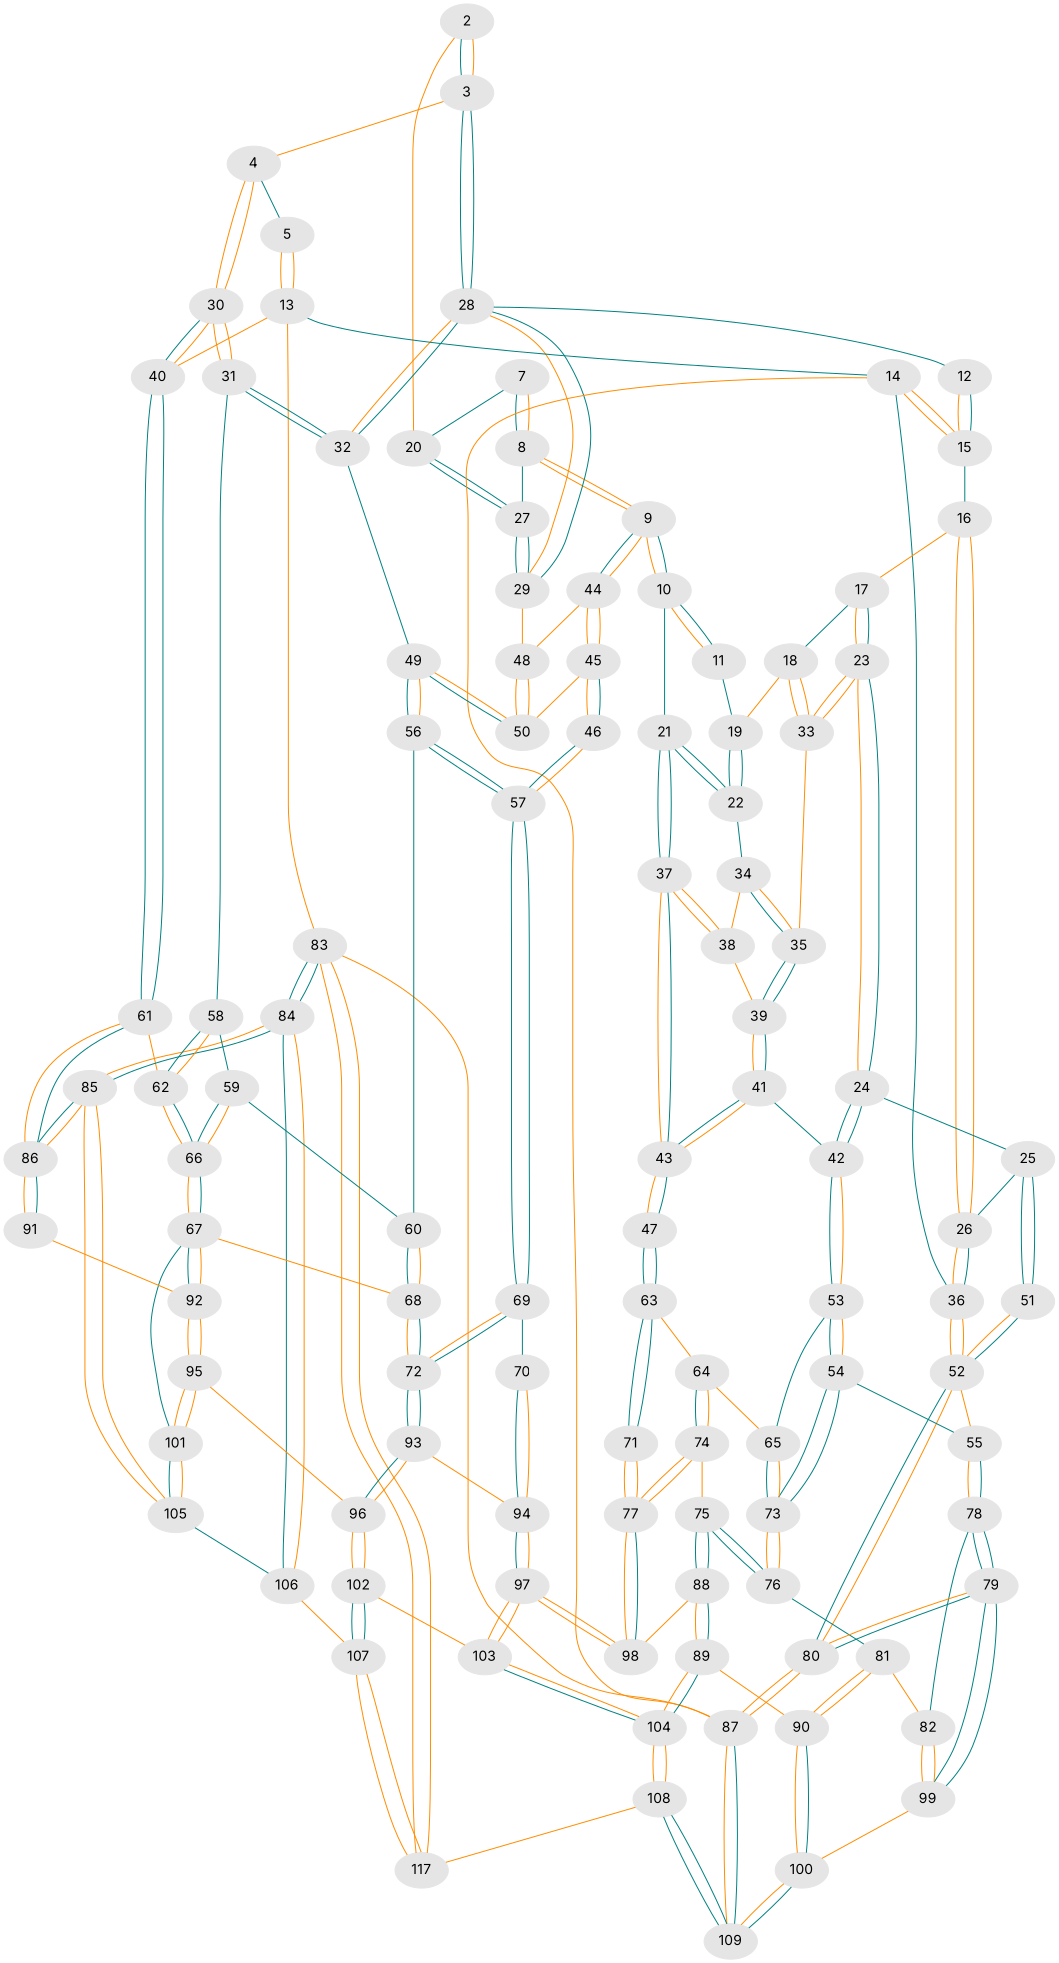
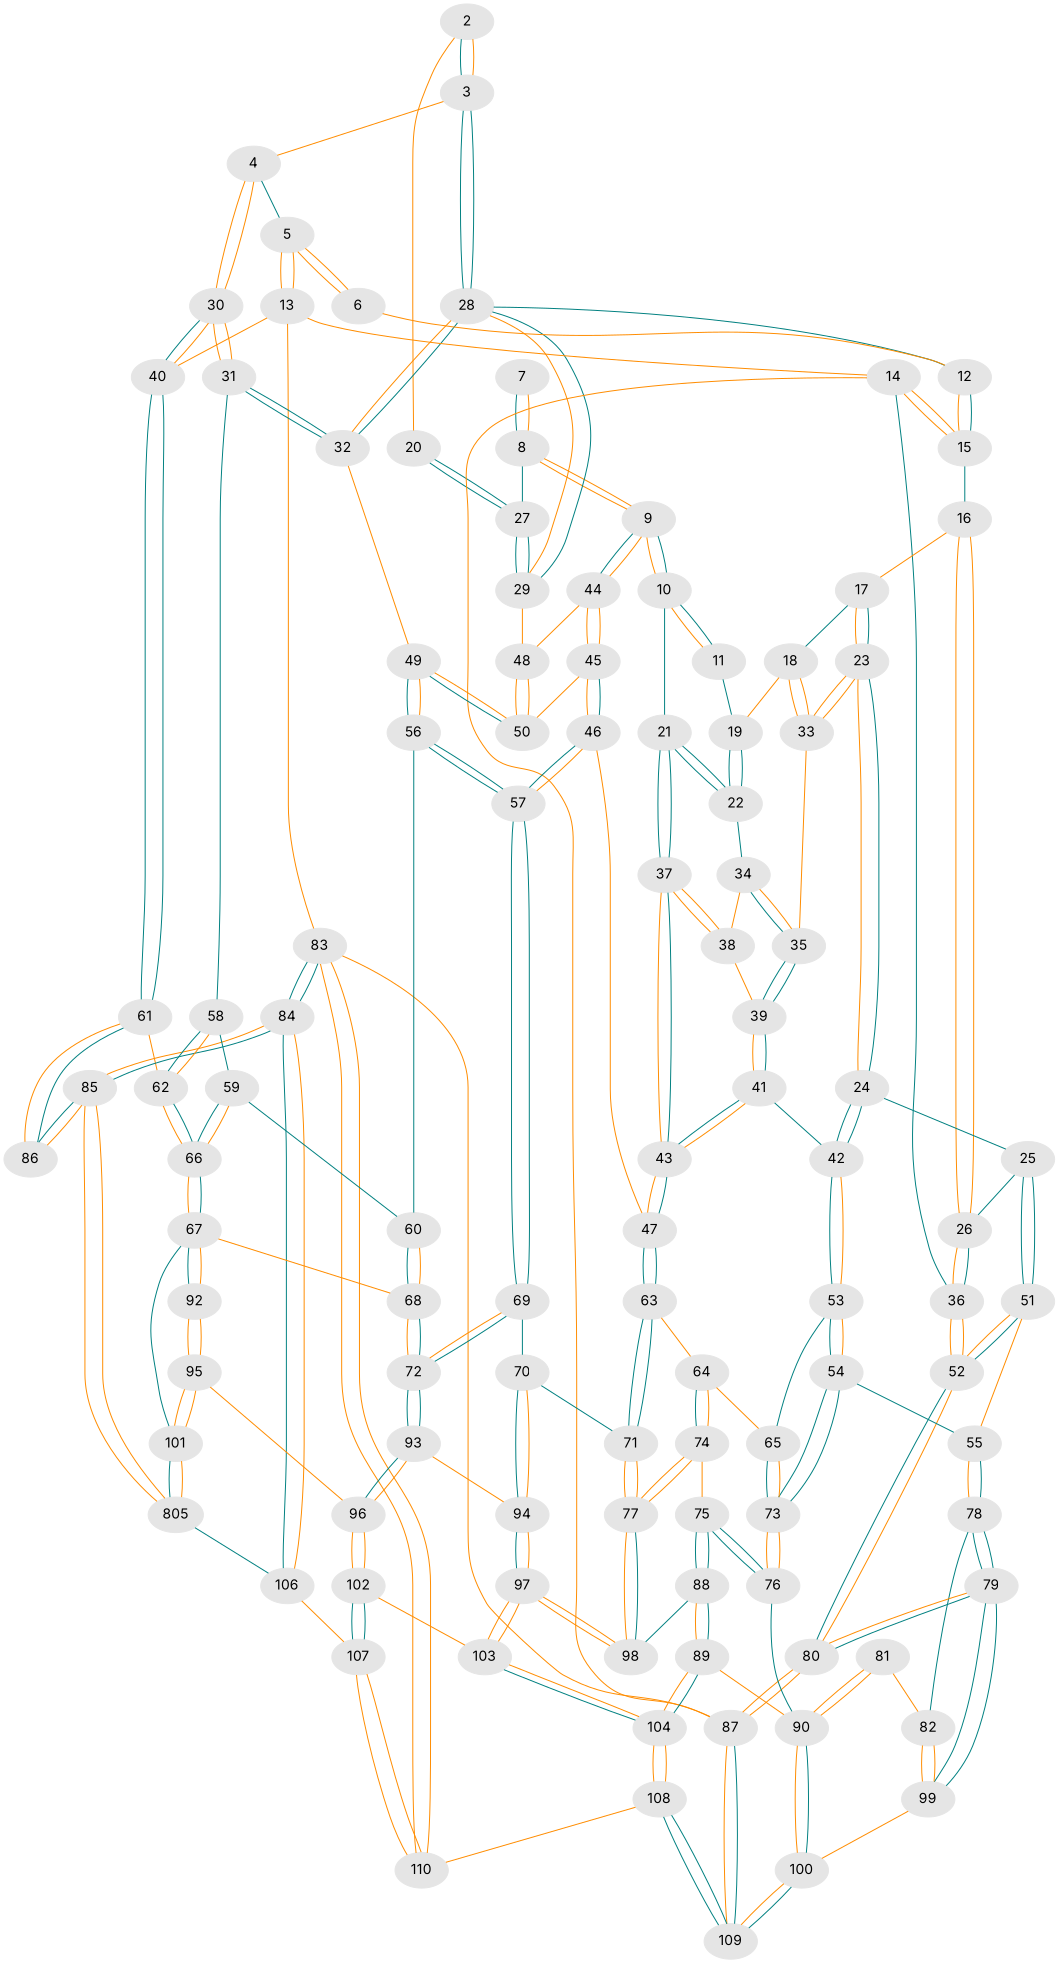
  graph {
    fontname=Inter
    node [color=gray90 fontname=Inter style=filled]
    edge [color=darkorange fontname=Inter]
    2
    3
    20
    7
    8
    4
    28
    27
    5
    30
    12
    29
    32
+   6
    13
    40
    31
    14
    83
    15
    9
    10
    44
    11
    21
    48
    45
    19
    22
    37
    16
    36
    87
    61
    84
-   110 [label=117]
+   110
    52
    109
    17
    26
    18
    23
    33
    24
    35
    34
    38
    43
    25
    42
    51
    53
    55
    49
    50
    58
    59
    62
    56
    39
    41
    80
    47
    86
    54
    65
    63
    46
    57
    69
    64
    71
    60
    78
    73
    76
    79
    82
    68
    72
    70
    66
    67
-   91
    74
    77
    75
    92
    101
    95
    93
    94
    97
    98
    96
    81
    88
    89
    90
    99
    100
    85
    106
-   105
+   105 [label=805]
    107
    104
    108
    102
    103
    2 -- 3 [color=teal]
    2 -- 3
    2 -- 20
    3 -- 4
    3 -- 28 [color=teal]
    3 -- 28 [color=teal]
    20 -- 27 [color=teal]
    20 -- 27 [color=teal]
-   7 -- 20 [color=teal]
    7 -- 8 [color=teal]
    7 -- 8
    8 -- 27 [color=teal]
    8 -- 9
    8 -- 9
    4 -- 5 [color=teal]
    4 -- 30
    4 -- 30
    28 -- 12 [color=teal]
    28 -- 29
    28 -- 29 [color=teal]
    28 -- 32
    28 -- 32 [color=teal]
    27 -- 29 [color=teal]
    27 -- 29 [color=teal]
+   5 -- 6
+   5 -- 6
    5 -- 13
    5 -- 13
    30 -- 40 [color=teal]
    30 -- 40
    30 -- 31
    30 -- 31
    12 -- 15
    12 -- 15 [color=teal]
    29 -- 48
-   32 -- 49 [color=teal]
+   32 -- 49
+   6 -- 12
    13 -- 40
-   13 -- 14 [color=teal]
+   13 -- 14
    13 -- 83
    40 -- 61 [color=teal]
    40 -- 61 [color=teal]
    31 -- 32 [color=teal]
    31 -- 32 [color=teal]
    31 -- 58 [color=teal]
    14 -- 15
    14 -- 15
    14 -- 36 [color=teal]
    14 -- 87
    83 -- 87
    83 -- 84 [color=teal]
    83 -- 84 [color=teal]
    83 -- 110
    83 -- 110
    15 -- 16 [color=teal]
    9 -- 10
    9 -- 10 [color=teal]
    9 -- 44 [color=teal]
    9 -- 44
    10 -- 11
    10 -- 11 [color=teal]
    10 -- 21 [color=teal]
    44 -- 48
    44 -- 45
    44 -- 45
    11 -- 19 [color=teal]
    21 -- 22 [color=teal]
    21 -- 22 [color=teal]
    21 -- 37 [color=teal]
    21 -- 37 [color=teal]
    48 -- 50
    48 -- 50
    45 -- 50
    45 -- 46
    45 -- 46 [color=teal]
    19 -- 22 [color=teal]
    19 -- 22 [color=teal]
    22 -- 34 [color=teal]
    37 -- 38
    37 -- 38
    37 -- 43
    37 -- 43 [color=teal]
    16 -- 17
    16 -- 26
    16 -- 26
    36 -- 52
    36 -- 52
    87 -- 109
    87 -- 109 [color=teal]
    61 -- 62
    61 -- 86
    61 -- 86 [color=teal]
    84 -- 85
    84 -- 85 [color=teal]
    84 -- 106 [color=teal]
    84 -- 106
    52 -- 80 [color=teal]
    52 -- 80
    17 -- 18 [color=teal]
    17 -- 23
    17 -- 23 [color=teal]
    26 -- 36
    26 -- 36 [color=teal]
    18 -- 19
    18 -- 33
    18 -- 33
    23 -- 33
    23 -- 33
    23 -- 24
    23 -- 24 [color=teal]
    33 -- 35
    24 -- 25 [color=teal]
    24 -- 42 [color=teal]
    24 -- 42 [color=teal]
    35 -- 39 [color=teal]
    35 -- 39 [color=teal]
    34 -- 35 [color=teal]
    34 -- 35
    34 -- 38
    38 -- 39
    43 -- 47
    43 -- 47 [color=teal]
    25 -- 26 [color=teal]
    25 -- 51 [color=teal]
    25 -- 51 [color=teal]
    42 -- 53 [color=teal]
    42 -- 53
    51 -- 52
    51 -- 52 [color=teal]
-   52 -- 55
+   51 -- 55
    53 -- 54 [color=teal]
    53 -- 54
    53 -- 65 [color=teal]
    55 -- 78
    55 -- 78 [color=teal]
    49 -- 50 [color=teal]
    49 -- 50
    49 -- 56 [color=teal]
    49 -- 56
    58 -- 59 [color=teal]
    58 -- 62 [color=teal]
    58 -- 62
    59 -- 60 [color=teal]
    59 -- 66 [color=teal]
    59 -- 66
    62 -- 66
    62 -- 66 [color=teal]
    56 -- 57 [color=teal]
    56 -- 57 [color=teal]
    56 -- 60 [color=teal]
    39 -- 41
    39 -- 41 [color=teal]
    41 -- 43 [color=teal]
    41 -- 43
    41 -- 42 [color=teal]
    80 -- 87
    80 -- 87
    47 -- 63 [color=teal]
    47 -- 63 [color=teal]
-   86 -- 91
-   86 -- 91 [color=teal]
    54 -- 55 [color=teal]
    54 -- 73 [color=teal]
    54 -- 73 [color=teal]
    65 -- 73 [color=teal]
    65 -- 73
    63 -- 64
    63 -- 71 [color=teal]
    63 -- 71 [color=teal]
+   46 -- 47
    46 -- 57 [color=teal]
    46 -- 57
    57 -- 69 [color=teal]
    57 -- 69 [color=teal]
    69 -- 72
    69 -- 72 [color=teal]
    69 -- 70 [color=teal]
    64 -- 65
    64 -- 74 [color=teal]
    64 -- 74
    71 -- 77
    71 -- 77
    60 -- 68 [color=teal]
    60 -- 68
    78 -- 79 [color=teal]
    78 -- 79 [color=teal]
    78 -- 82 [color=teal]
    73 -- 76
    73 -- 76
-   76 -- 81 [color=teal]
+   76 -- 90 [color=teal]
    79 -- 80
    79 -- 80 [color=teal]
    79 -- 99 [color=teal]
    79 -- 99 [color=teal]
    82 -- 99
    82 -- 99
    68 -- 72
    68 -- 72 [color=teal]
    72 -- 93 [color=teal]
    72 -- 93 [color=teal]
+   70 -- 71 [color=teal]
    70 -- 94 [color=teal]
    70 -- 94
    66 -- 67
    66 -- 67 [color=teal]
    67 -- 68
    67 -- 92 [color=teal]
    67 -- 92
    67 -- 101 [color=teal]
-   91 -- 92
    74 -- 77
    74 -- 77
    74 -- 75
    77 -- 98
    77 -- 98 [color=teal]
    75 -- 76 [color=teal]
    75 -- 76 [color=teal]
    75 -- 88 [color=teal]
    75 -- 88 [color=teal]
    92 -- 95
    92 -- 95
    101 -- 105 [color=teal]
    101 -- 105
    95 -- 101
    95 -- 101
    95 -- 96
    93 -- 94
    93 -- 96 [color=teal]
    93 -- 96
    94 -- 97 [color=teal]
    94 -- 97
    97 -- 98
    97 -- 98
    97 -- 103
    97 -- 103
    96 -- 102
    96 -- 102
    81 -- 82
    81 -- 90
    81 -- 90
-   88 -- 98
+   88 -- 98 [color=teal]
    88 -- 89
    88 -- 89 [color=teal]
    89 -- 90
    89 -- 104
    89 -- 104 [color=teal]
    90 -- 100
    90 -- 100 [color=teal]
    99 -- 100
    100 -- 109
    100 -- 109 [color=teal]
    85 -- 86 [color=teal]
    85 -- 86
    85 -- 105
    85 -- 105
    106 -- 107
    105 -- 106 [color=teal]
    107 -- 110
    107 -- 110
    104 -- 108
    104 -- 108
    108 -- 110
    108 -- 109 [color=teal]
    108 -- 109 [color=teal]
    102 -- 107 [color=teal]
    102 -- 107 [color=teal]
    102 -- 103
    103 -- 104 [color=teal]
    103 -- 104
  }
